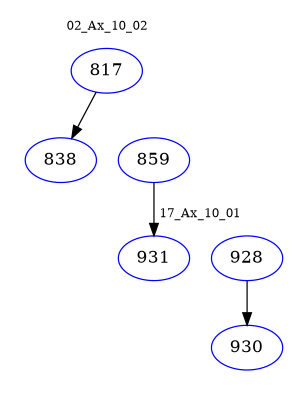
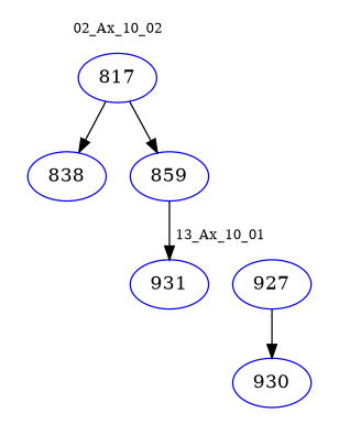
  digraph {
    node [color=blue]
    edge [color=black]
    n1 [label=817]
    n2 [label=838]
    n3 [label=859]
-   n4 [label=928]
+   n4 [label=927]
    n5 [label=931]
    n6 [label=930]
    subgraph cluster_1 {
      color=white
      fontsize=10
      label="02_Ax_10_02"
      n1
      n2
      n3
    }
    subgraph cluster_2 {
      color=white
      fontsize=10
-     label="17_Ax_10_01"
+     label="13_Ax_10_01"
      n4
      n5
      n6
    }
    n1 -> n2
+   n1 -> n3
    n3 -> n5
    n4 -> n6
  }
